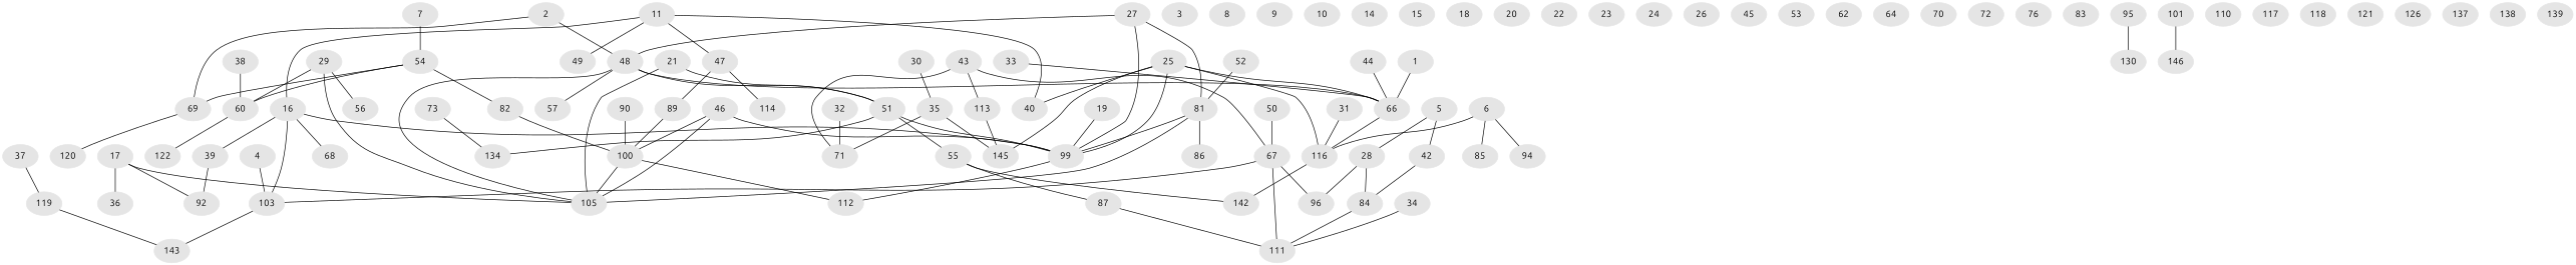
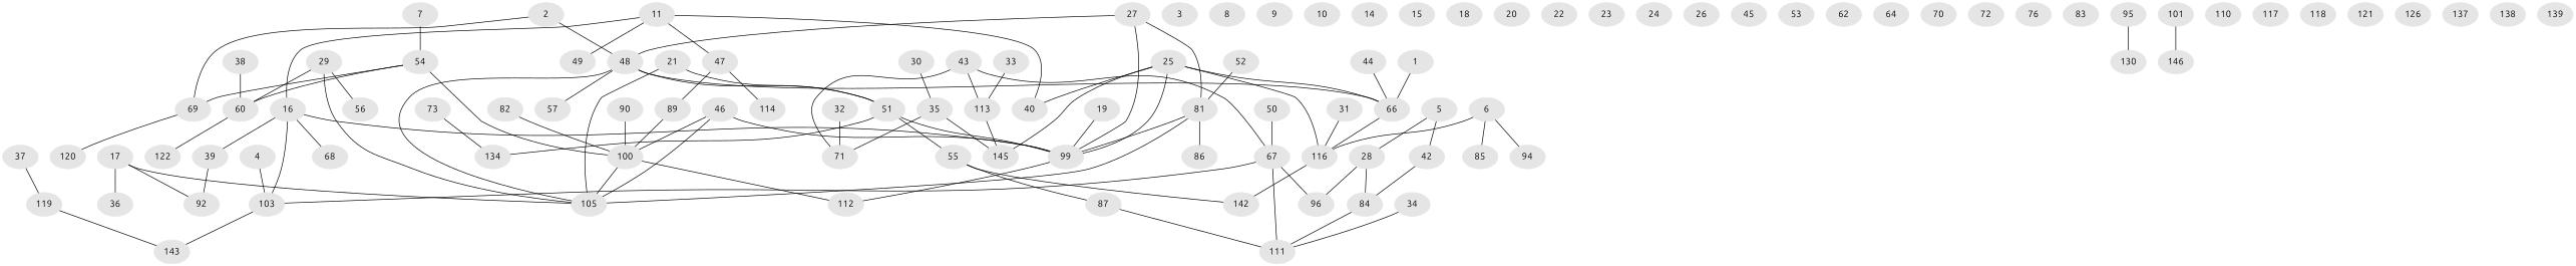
  graph {
    fontname=Ubuntu
    node [color=gray90 fontname=Ubuntu style=filled]
    edge [fontname=Ubuntu]
    66 [super="+79"]
    116 [super="+124"]
    1
    48 [super="+59"]
    105 [super="+108"]
    51 [super="+93"]
    57
    2
    69 [super="+97"]
    120
    3
    4 [super="+136"]
    103 [super="+131"]
    143
    28 [super="+65"]
    96 [super="+129"]
    84 [super="+109"]
    5
    42 [super="+106"]
    6 [super="+128"]
    85
    94
    142 [super="+144"]
    7
    54
    60 [super="+141"]
    100 [super="+135"]
    8 [super="+13"]
    9
    10 [super="+12"]
    11 [super="+58"]
    16 [super="+41"]
    40
    47 [super="+80"]
    49 [super="+74"]
    39 [super="+98"]
    68
    99 [super="+115"]
    89
    114
    14
    15
    92
    112
    17 [super="+102"]
    36
    18
    19
    20
    55 [super="+125"]
    134
    21
    22
    23
    24
    25 [super="+63"]
    145
    26
    81 [super="+88"]
    86
    27
    29 [super="+104"]
    56
    122
    30 [super="+75"]
    35 [super="+132"]
    71 [super="+127"]
    31
    32
    33 [super="+61"]
    111 [super="+147"]
    34
    37 [super="+77"]
    119
    38
    43 [super="+78"]
    67 [super="+123"]
    113 [super="+140"]
    44
    45
    46 [super="+107"]
    50
    87
    52
    53
    62
    64
    70
    72
    73
    76
    82 [super="+133"]
    83 [super="+91"]
    90
    95
    130
    101
    146
    110
    117
    118
    121
    126
    137
    138
    139
    66 -- 116
    116 -- 142 [weight=2]
    1 -- 66
    48 -- 66
    48 -- 105
    48 -- 51
    48 -- 57
    51 -- 99
    51 -- 55
    51 -- 134
    2 -- 48
    2 -- 69
    69 -- 120
    4 -- 103
    103 -- 143
    28 -- 96
    28 -- 84
    84 -- 111
    5 -- 28
    5 -- 42
    42 -- 84
    6 -- 116
    6 -- 85
    6 -- 94
    7 -- 54
    54 -- 69
    54 -- 60
-   54 -- 82
+   54 -- 100
    60 -- 122
    100 -- 105
    100 -- 112
    11 -- 16
    11 -- 40
    11 -- 47
    11 -- 49
    16 -- 103
    16 -- 39
    16 -- 68
    16 -- 99
    47 -- 89
    47 -- 114
    39 -- 92
    99 -- 112
    89 -- 100
    17 -- 105
    17 -- 92
    17 -- 36
    19 -- 99
    55 -- 142
    55 -- 87
    21 -- 105
    21 -- 51
    25 -- 66
    25 -- 116
    25 -- 40
    25 -- 99
    25 -- 145
    81 -- 105
    81 -- 99
    81 -- 86
    27 -- 48
    27 -- 99
    27 -- 81
    29 -- 105
    29 -- 60
    29 -- 56
    30 -- 35
    35 -- 145
    35 -- 71
    31 -- 116
    32 -- 71
-   33 -- 66
+   33 -- 113
    34 -- 111
    37 -- 119
    119 -- 143
    38 -- 60
    43 -- 71
    43 -- 67
    43 -- 113
    67 -- 103
    67 -- 96
    67 -- 111 [weight=2]
    113 -- 145
    44 -- 66
    46 -- 105
    46 -- 100
    46 -- 99
    50 -- 67
    87 -- 111
    52 -- 81
    73 -- 134
    82 -- 100
    90 -- 100
    95 -- 130
    101 -- 146
  }
